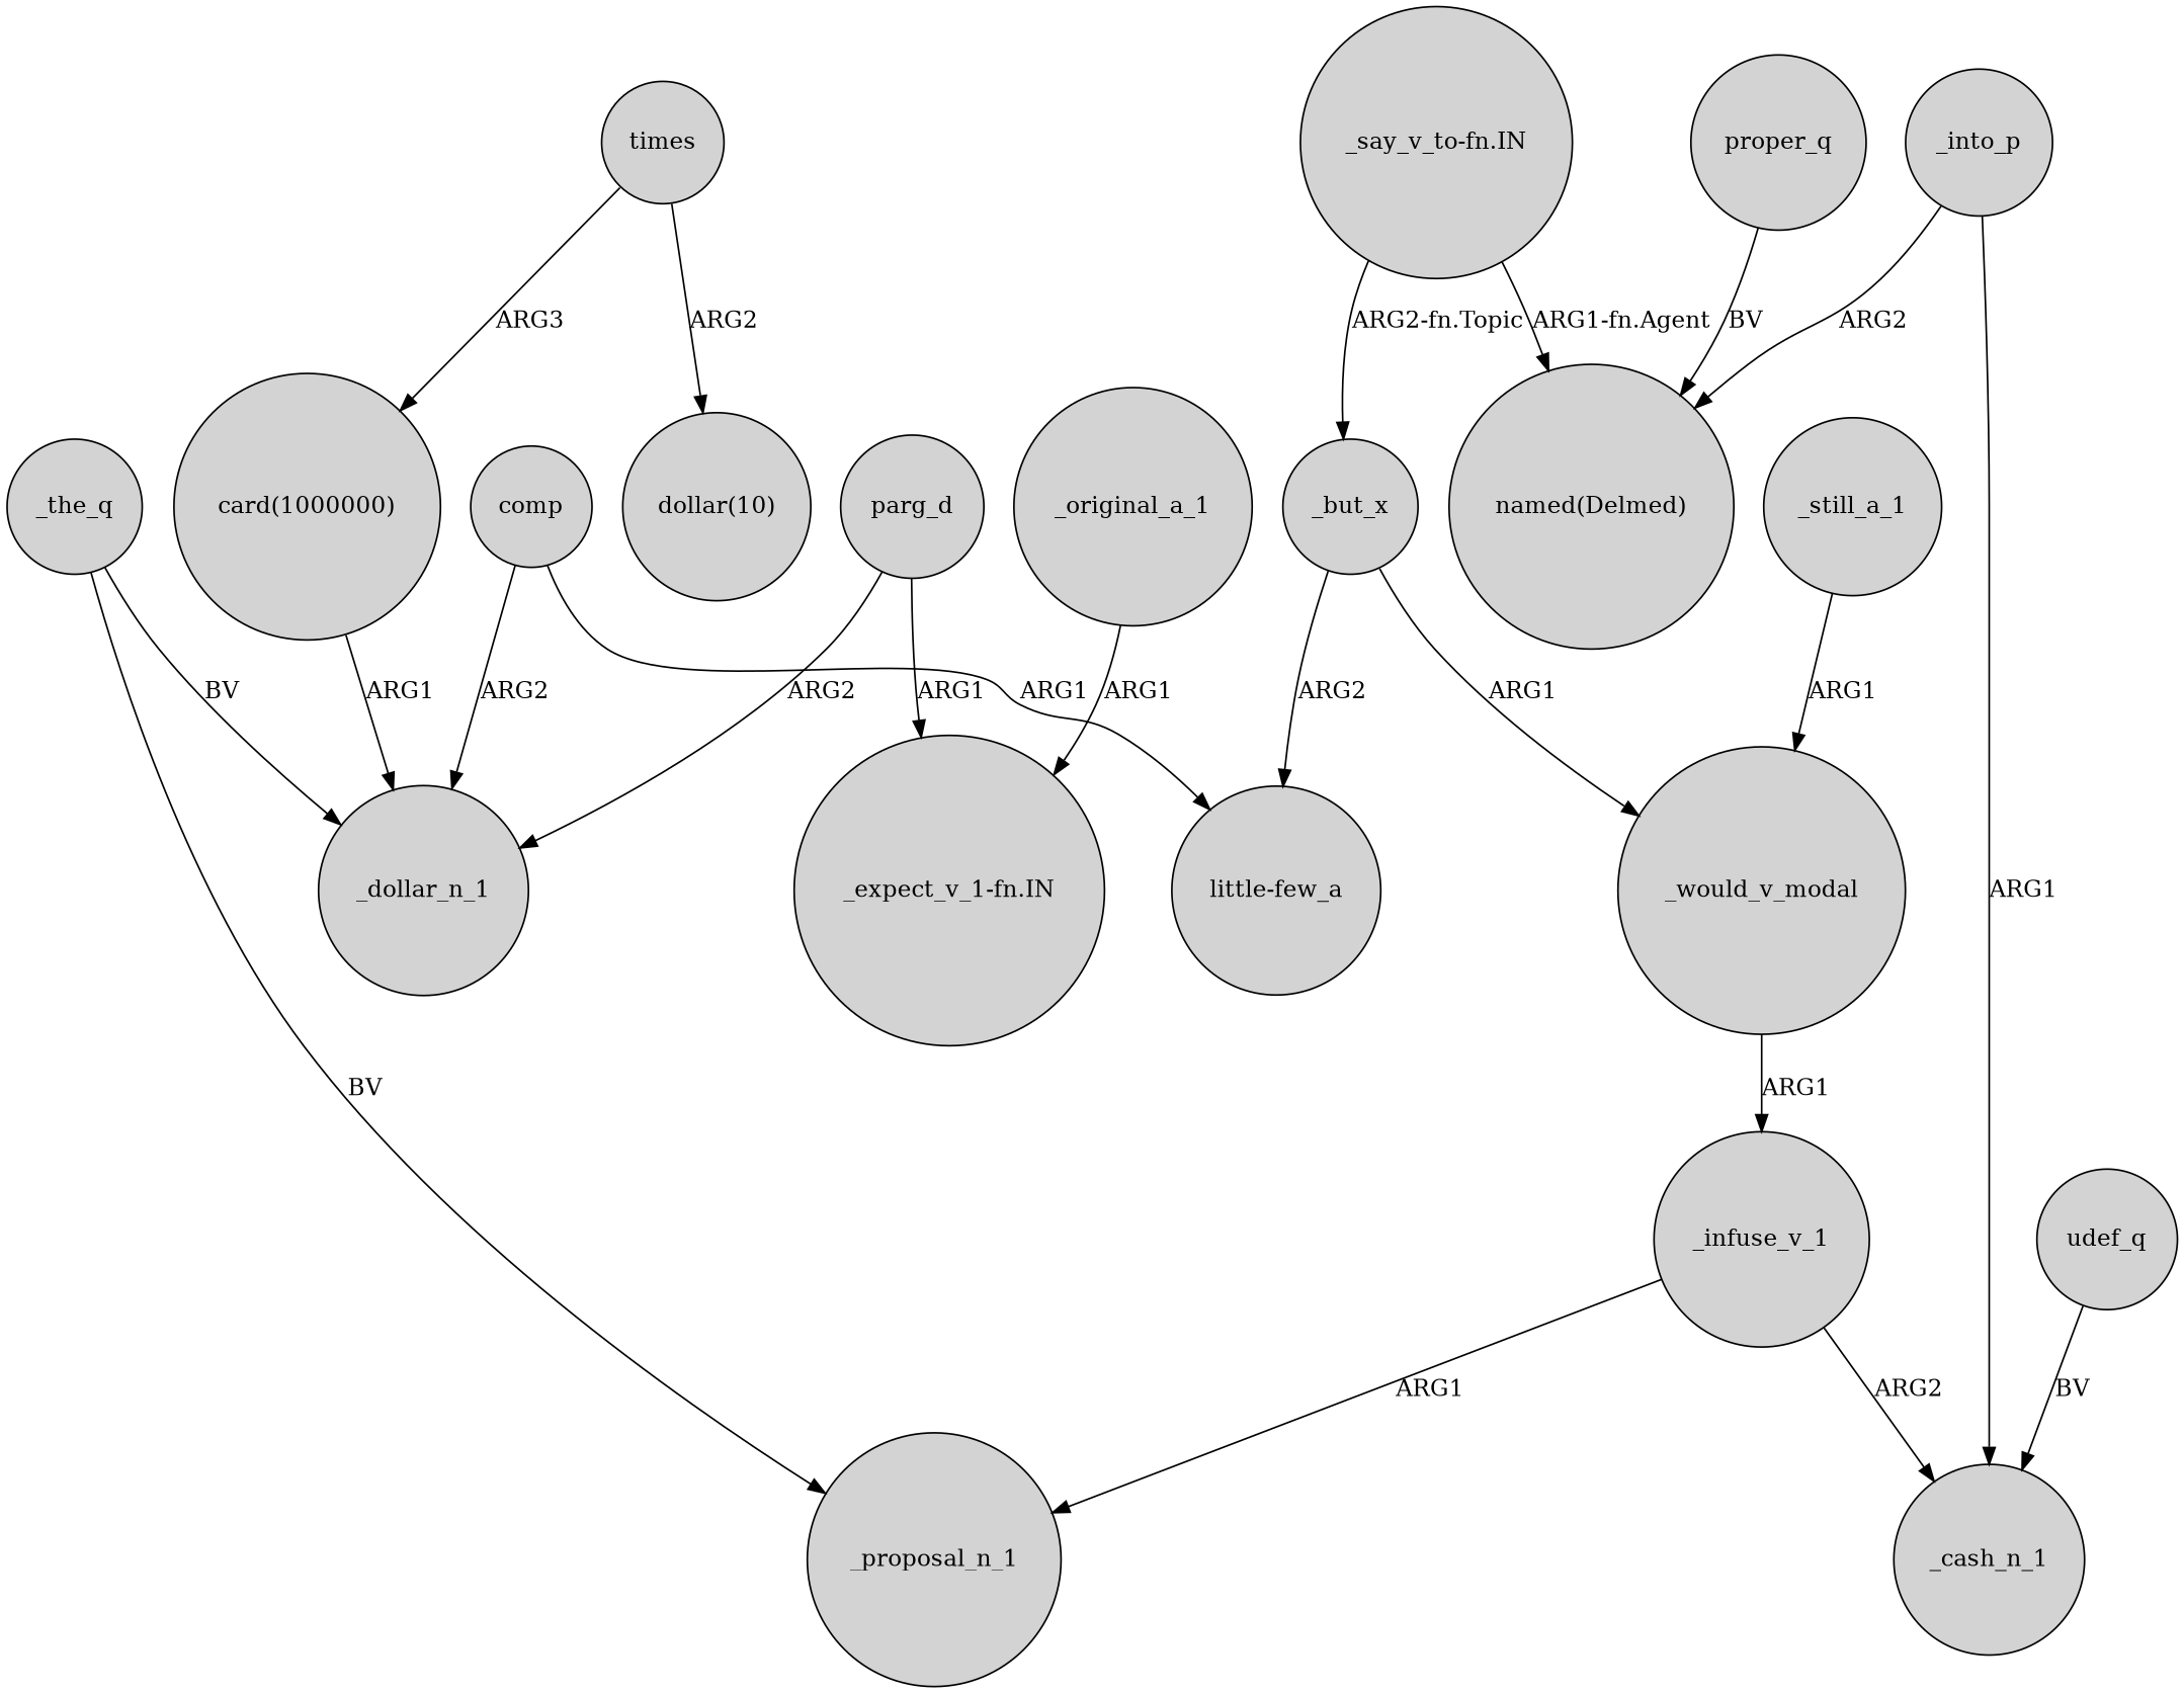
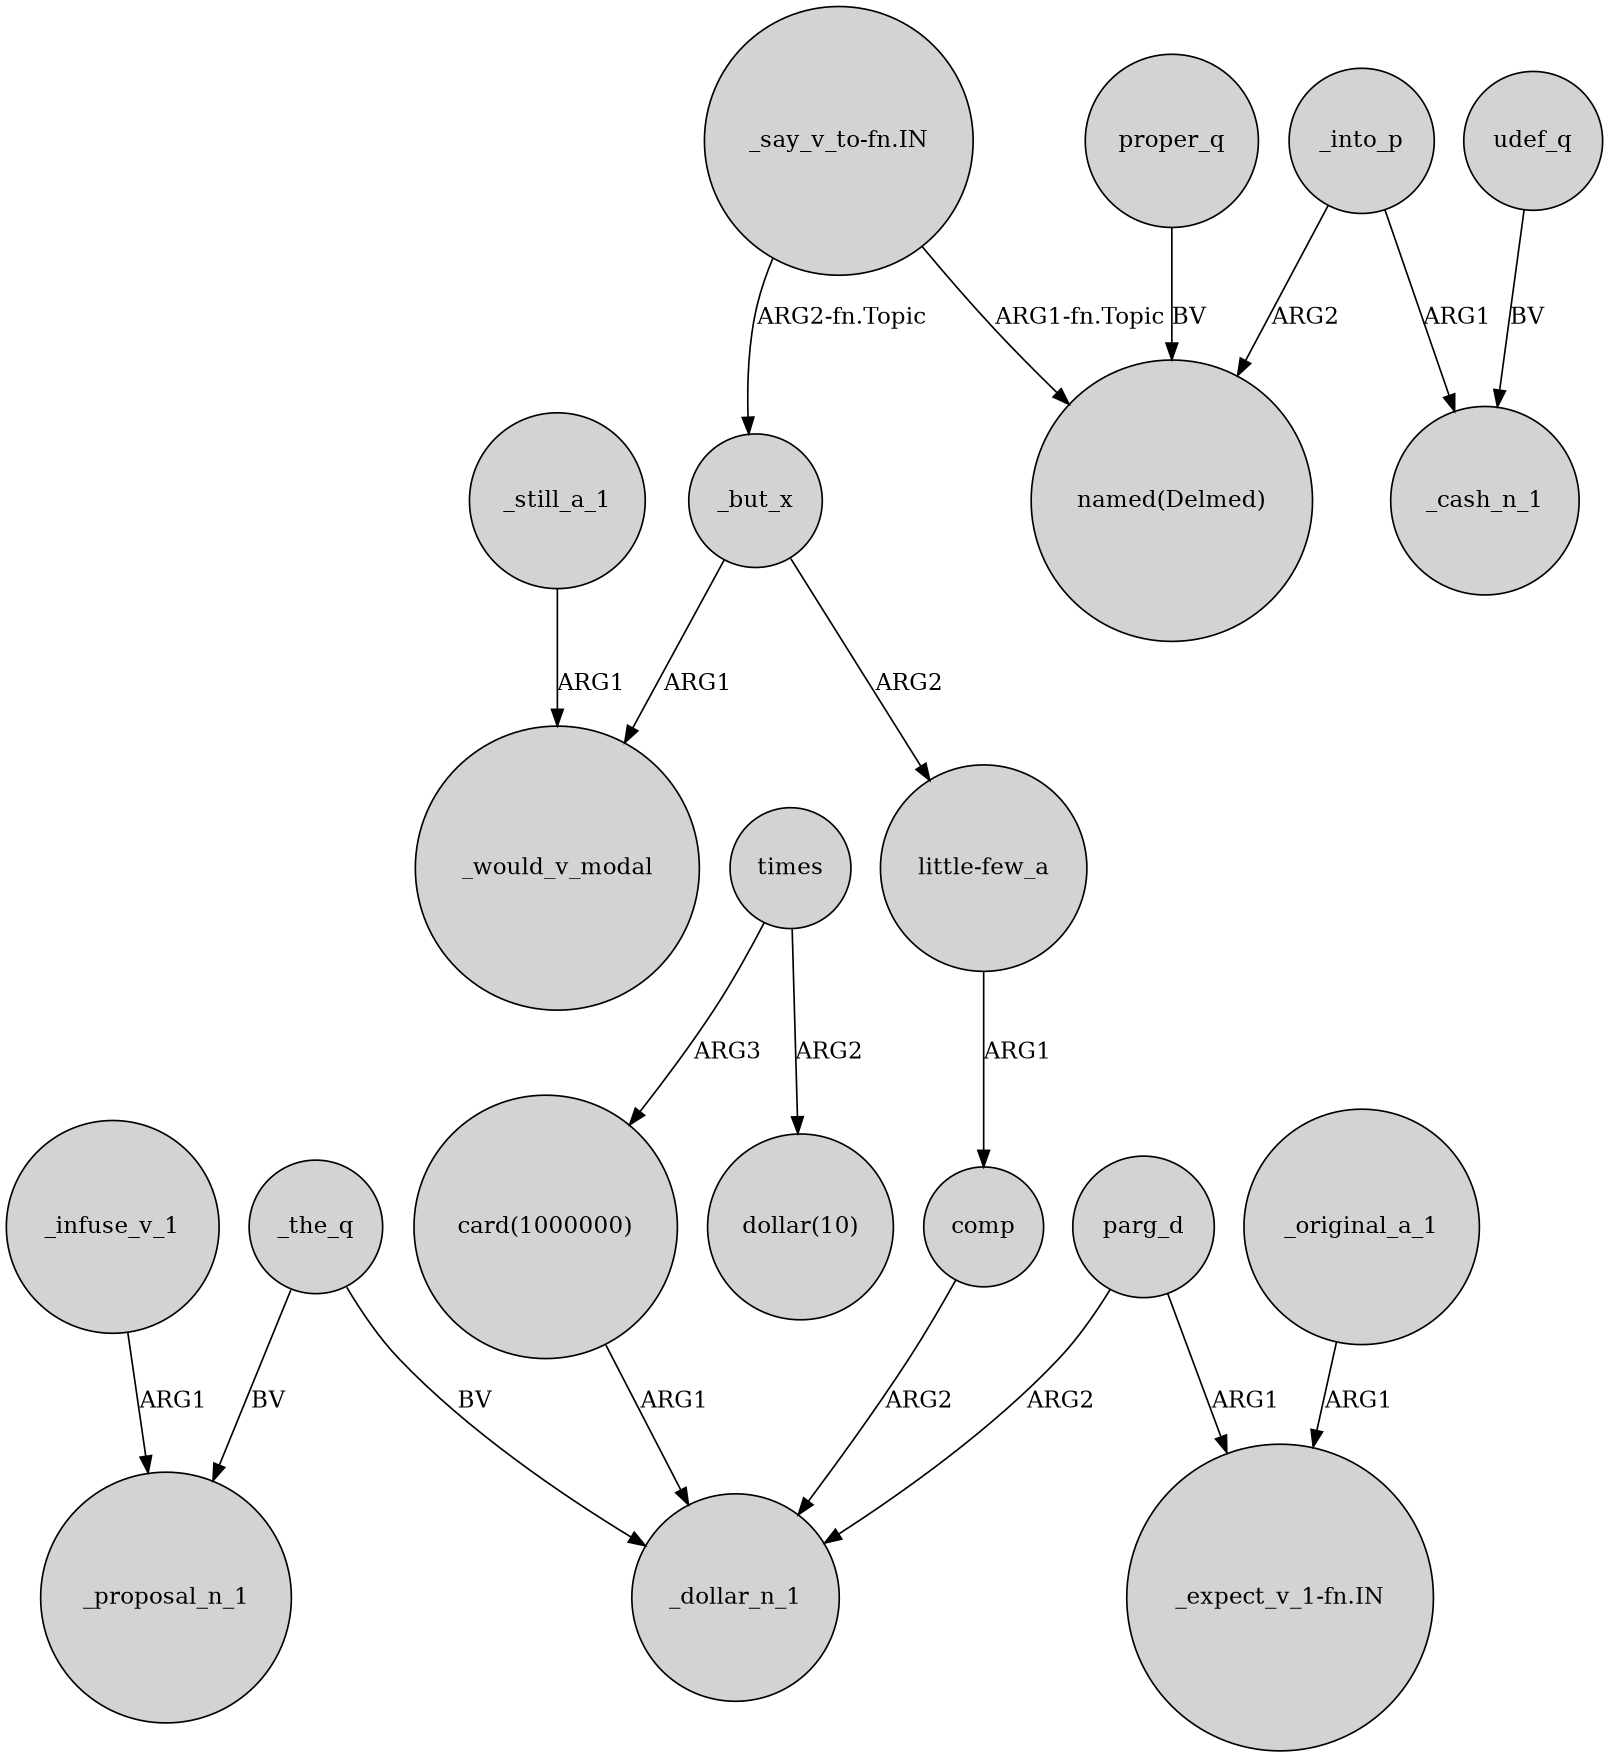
  digraph {
    node [shape=circle style=filled]
    "card(1000000)"
    _dollar_n_1
    _the_q
    _proposal_n_1
    _into_p
    "named(Delmed)"
    _cash_n_1
    _infuse_v_1
    "_say_v_to-fn.IN"
    _but_x
    _would_v_modal
    "little-few_a"
    udef_q
    proper_q
    times
    n16 [label="dollar(10)"]
    comp
    parg_d
    "_expect_v_1-fn.IN"
    _still_a_1
    _original_a_1
    "card(1000000)" -> _dollar_n_1 [label=ARG1]
    _the_q -> _dollar_n_1 [label=BV]
    _the_q -> _proposal_n_1 [label=BV]
    _into_p -> "named(Delmed)" [label=ARG2]
    _into_p -> _cash_n_1 [label=ARG1]
    _infuse_v_1 -> _proposal_n_1 [label=ARG1]
-   _infuse_v_1 -> _cash_n_1 [label=ARG2]
-   "_say_v_to-fn.IN" -> "named(Delmed)" [label="ARG1-fn.Agent"]
+   "_say_v_to-fn.IN" -> "named(Delmed)" [label="ARG1-fn.Topic"]
    "_say_v_to-fn.IN" -> _but_x [label="ARG2-fn.Topic"]
    _but_x -> _would_v_modal [label=ARG1]
    _but_x -> "little-few_a" [label=ARG2]
-   _would_v_modal -> _infuse_v_1 [label=ARG1]
    udef_q -> _cash_n_1 [label=BV]
    proper_q -> "named(Delmed)" [label=BV]
    times -> "card(1000000)" [label=ARG3]
    times -> n16 [label=ARG2]
    comp -> _dollar_n_1 [label=ARG2]
-   comp -> "little-few_a" [label=ARG1]
+   "little-few_a" -> comp [label=ARG1]
    parg_d -> _dollar_n_1 [label=ARG2]
    parg_d -> "_expect_v_1-fn.IN" [label=ARG1]
    _still_a_1 -> _would_v_modal [label=ARG1]
    _original_a_1 -> "_expect_v_1-fn.IN" [label=ARG1]
  }
